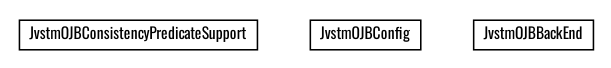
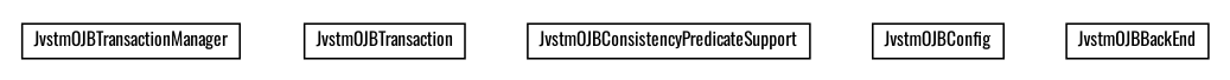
  digraph {
    nodesep=0.25
    ranksep=0.5
    fontname=Oswald
    node [fontcolor=black fontname=Oswald fontsize=10.0 shape=plaintext]
+   n1 [label=<<table title="pt.ist.fenixframework.backend.jvstmojb.JvstmOJBTransactionManager" border="0" cellborder="1" cellspacing="0" cellpadding="2" port="p" href="./JvstmOJBTransactionManager.html"> 		<tr><td><table border="0" cellspacing="0" cellpadding="1"> <tr><td align="center" balign="center"> JvstmOJBTransactionManager </td></tr> 		</table></td></tr> 		</table>>]
+   n2 [label=<<table title="pt.ist.fenixframework.backend.jvstmojb.JvstmOJBTransaction" border="0" cellborder="1" cellspacing="0" cellpadding="2" port="p" href="./JvstmOJBTransaction.html"> 		<tr><td><table border="0" cellspacing="0" cellpadding="1"> <tr><td align="center" balign="center"> JvstmOJBTransaction </td></tr> 		</table></td></tr> 		</table>>]
    n3 [label=<<table title="pt.ist.fenixframework.backend.jvstmojb.JvstmOJBConsistencyPredicateSupport" border="0" cellborder="1" cellspacing="0" cellpadding="2" port="p" href="./JvstmOJBConsistencyPredicateSupport.html"> 		<tr><td><table border="0" cellspacing="0" cellpadding="1"> <tr><td align="center" balign="center"> JvstmOJBConsistencyPredicateSupport </td></tr> 		</table></td></tr> 		</table>>]
    n4 [label=<<table title="pt.ist.fenixframework.backend.jvstmojb.JvstmOJBConfig" border="0" cellborder="1" cellspacing="0" cellpadding="2" port="p" href="./JvstmOJBConfig.html"> 		<tr><td><table border="0" cellspacing="0" cellpadding="1"> <tr><td align="center" balign="center"> JvstmOJBConfig </td></tr> 		</table></td></tr> 		</table>>]
    n5 [label=<<table title="pt.ist.fenixframework.backend.jvstmojb.JvstmOJBBackEnd" border="0" cellborder="1" cellspacing="0" cellpadding="2" port="p" href="./JvstmOJBBackEnd.html"> 		<tr><td><table border="0" cellspacing="0" cellpadding="1"> <tr><td align="center" balign="center"> JvstmOJBBackEnd </td></tr> 		</table></td></tr> 		</table>>]
  }
